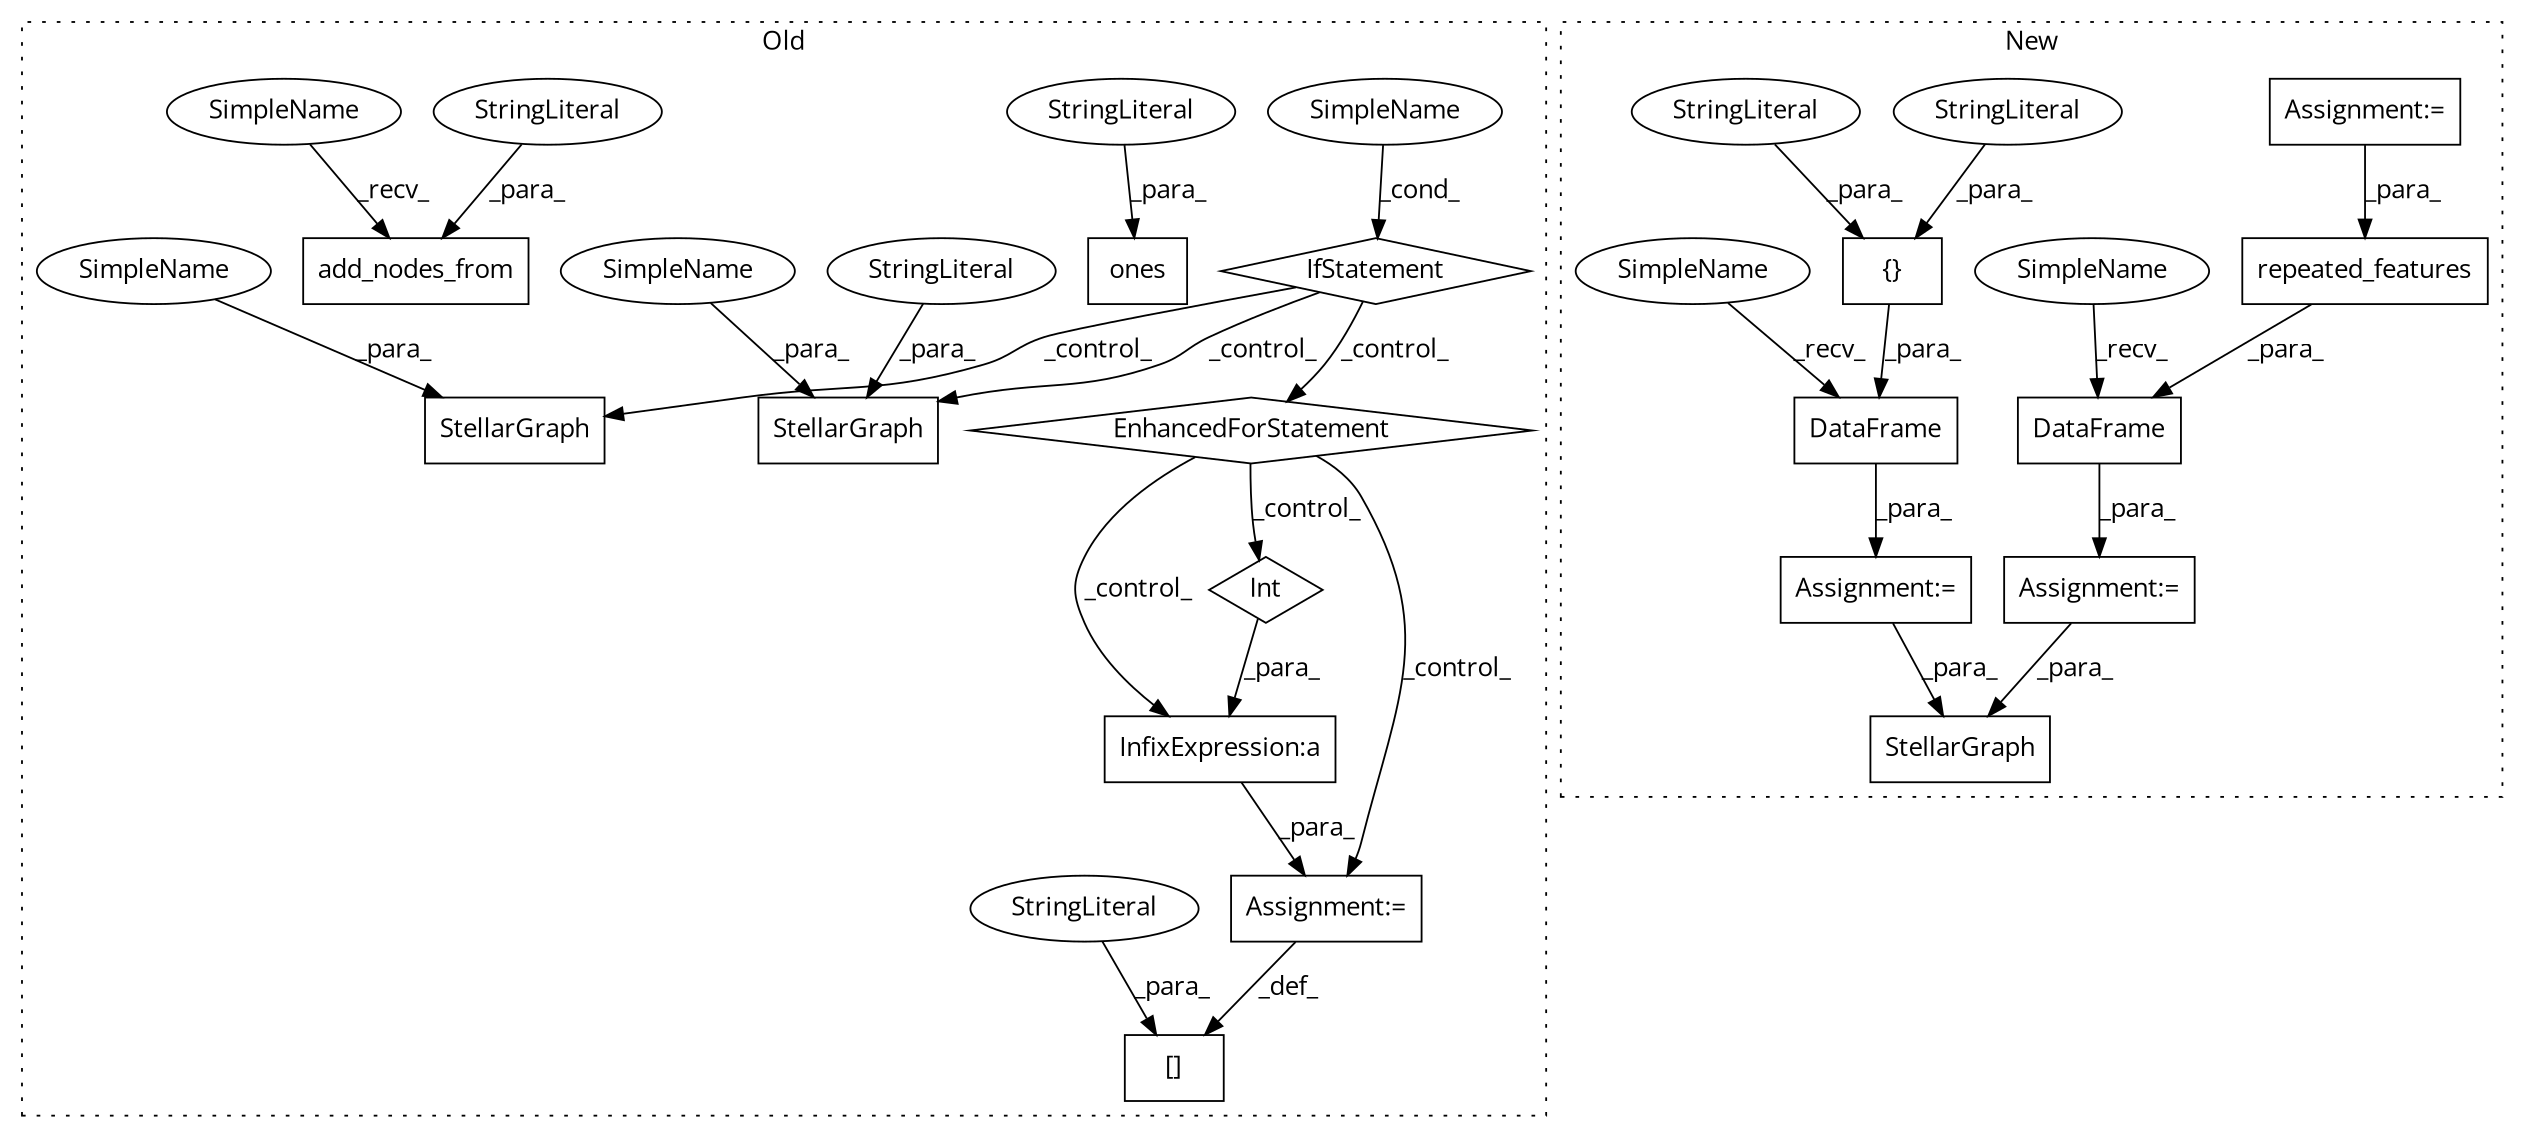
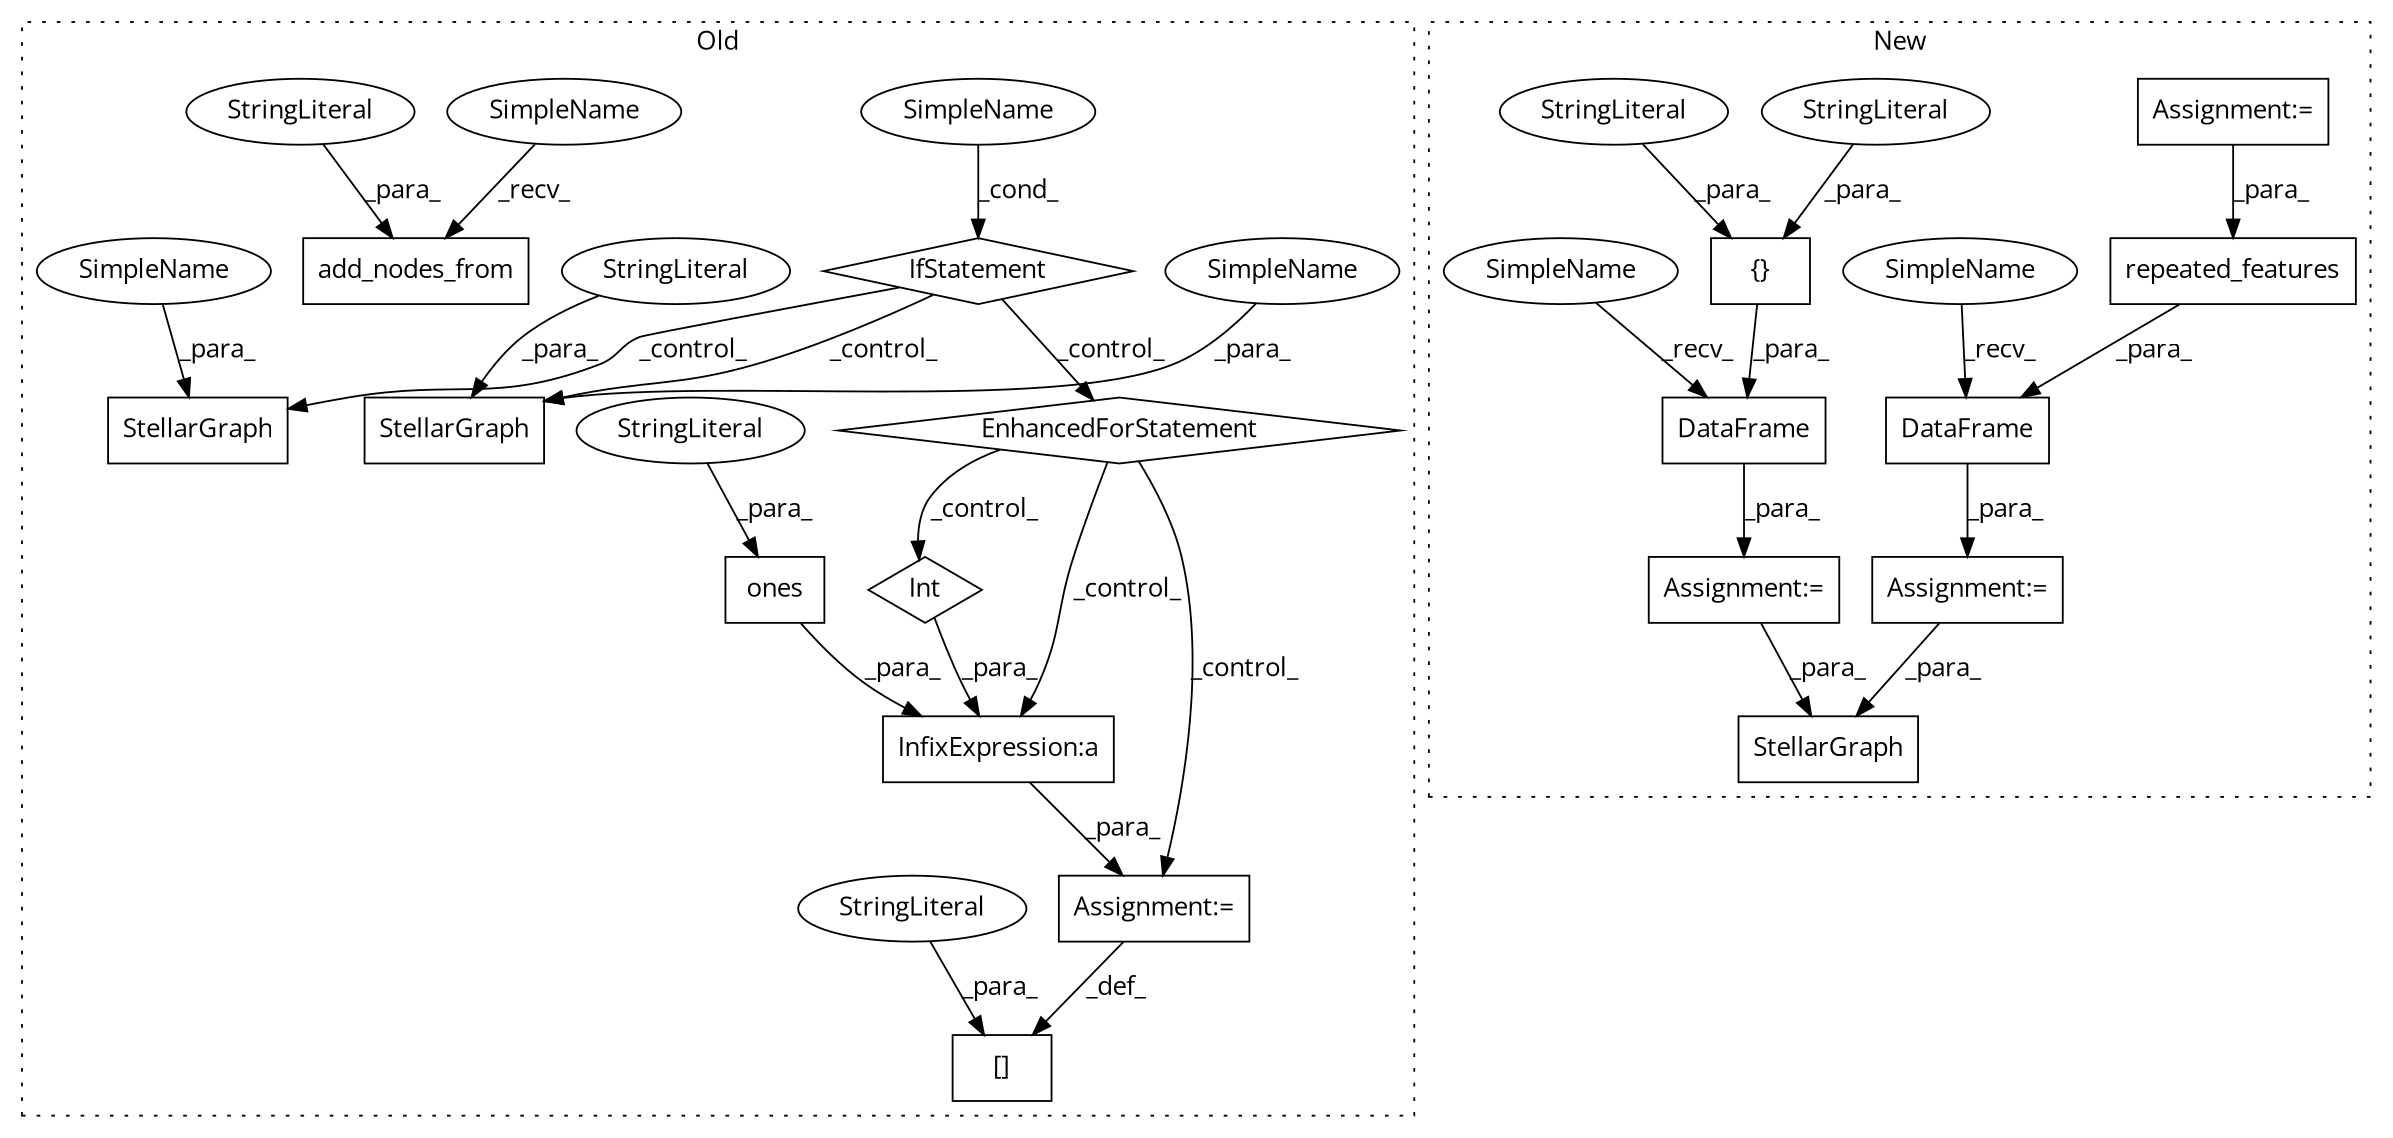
  digraph {
    fontname="Open Sans"
    node [a=32 fontname="Open Sans" l=1 shape=box]
    edge [fontname="Open Sans"]
    n1 [l="5,1" label=ones s="2604,2639"]
    n2 [a=70 l="69,2" label=EnhancedForStatement s="2431,2525" shape=diamond]
    n3 [a=27 l=3 label="InfixExpression:a" s=2595]
    n4 [a=2 l="6,1" label="[]" s="2564,2579"]
    n5 [a=42 label=SimpleName shape=ellipse l=""]
    n6 [l="4,1" label=Int s="2583,2588" shape=diamond]
    n7 [a=25 l="4,2" label=IfStatement s="2389,2421" shape=diamond]
    n8 [a=45 l=5 label=StringLiteral s=2634 shape=ellipse]
    n9 [a=45 l=9 label=StringLiteral s=2570 shape=ellipse]
    n10 [a=7 label="Assignment:=" s=2580]
    n11 [l="13,1" label=StellarGraph s="2708,2722"]
    n12 [l="13,1" label=StellarGraph s="2659,2683"]
    n13 [a=45 l=9 label=StringLiteral s=2674 shape=ellipse]
    n14 [l="15,1" label=add_nodes_from s="2165,2197"]
    n15 [a=45 l=4 label=StringLiteral s=2193 shape=ellipse]
    n16 [a=42 label=SimpleName s=2672 shape=ellipse]
    n17 [a=42 label=SimpleName s=2163 shape=ellipse]
    n18 [a=42 label=SimpleName s=2721 shape=ellipse]
    n19 [l="18,1" label=repeated_features s="2420,2482"]
    n20 [l="13,1" label=StellarGraph s="2746,2770"]
    n21 [a=4 l="1,1" label="{}" s="2694,2712"]
    n22 [l="10,1" label=DataFrame s="2410,2496"]
    n23 [a=45 l=8 label=StringLiteral s=2704 shape=ellipse]
    n24 [a=45 l=8 label=StringLiteral s=2695 shape=ellipse]
    n25 [a=7 label="Assignment:=" s=2290]
    n26 [a=7 label="Assignment:=" s=2509]
    n27 [a=7 l=20 label="Assignment:=" s=1974]
    n28 [l="10,1" label=DataFrame s="2639,2726"]
    n29 [a=42 l=6 label=SimpleName s=2403 shape=ellipse]
    n30 [a=42 l=6 label=SimpleName s=2632 shape=ellipse]
    subgraph cluster_1 {
      label=Old
      style=dotted
      n1
      n2
      n3
      n4
      n5
      n6
      n7
      n8
      n9
      n10
      n11
      n12
      n13
      n14
      n15
      n16
      n17
      n18
    }
    subgraph cluster_2 {
      label=New
      style=dotted
      n19
      n20
      n21
      n22
      n23
      n24
      n25
      n26
      n27
      n28
      n29
      n30
    }
+   n1 -> n3 [label=_para_]
    n2 -> n3 [label=_control_]
    n2 -> n6 [label=_control_]
    n2 -> n10 [label=_control_]
    n3 -> n10 [label=_para_]
    n5 -> n7 [label=_cond_]
    n6 -> n3 [label=_para_]
    n7 -> n2 [label=_control_]
    n7 -> n11 [label=_control_]
    n7 -> n12 [label=_control_]
    n8 -> n1 [label=_para_]
    n9 -> n4 [label=_para_]
    n10 -> n4 [label=_def_]
    n13 -> n12 [label=_para_]
    n15 -> n14 [label=_para_]
    n16 -> n12 [label=_para_]
    n17 -> n14 [label=_recv_]
    n18 -> n11 [label=_para_]
    n19 -> n22 [label=_para_]
    n21 -> n28 [label=_para_]
    n22 -> n25 [label=_para_]
    n23 -> n21 [label=_para_]
    n24 -> n21 [label=_para_]
    n25 -> n20 [label=_para_]
    n26 -> n20 [label=_para_]
    n27 -> n19 [label=_para_]
    n28 -> n26 [label=_para_]
    n29 -> n22 [label=_recv_]
    n30 -> n28 [label=_recv_]
  }
